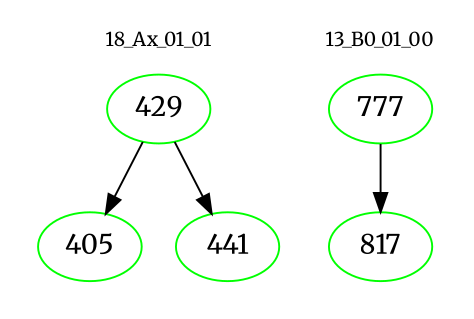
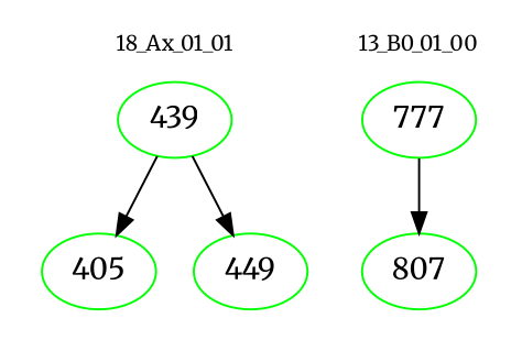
  digraph {
    fontname=Merriweather
    node [color=green fontname=Merriweather]
    edge [color=black fontname=Merriweather]
-   n1 [label=429]
+   n1 [label=439]
    n2 [label=405]
-   n3 [label=441]
+   n3 [label=449]
    n4 [label=777]
-   n5 [label=817]
+   n5 [label=807]
    subgraph cluster_1 {
      color=white
      fontsize=10
      label="18_Ax_01_01"
      n1
      n2
      n3
    }
    subgraph cluster_2 {
      color=white
      fontsize=10
      label="13_B0_01_00"
      n4
      n5
    }
    n1 -> n2
    n1 -> n3
    n4 -> n5
  }
